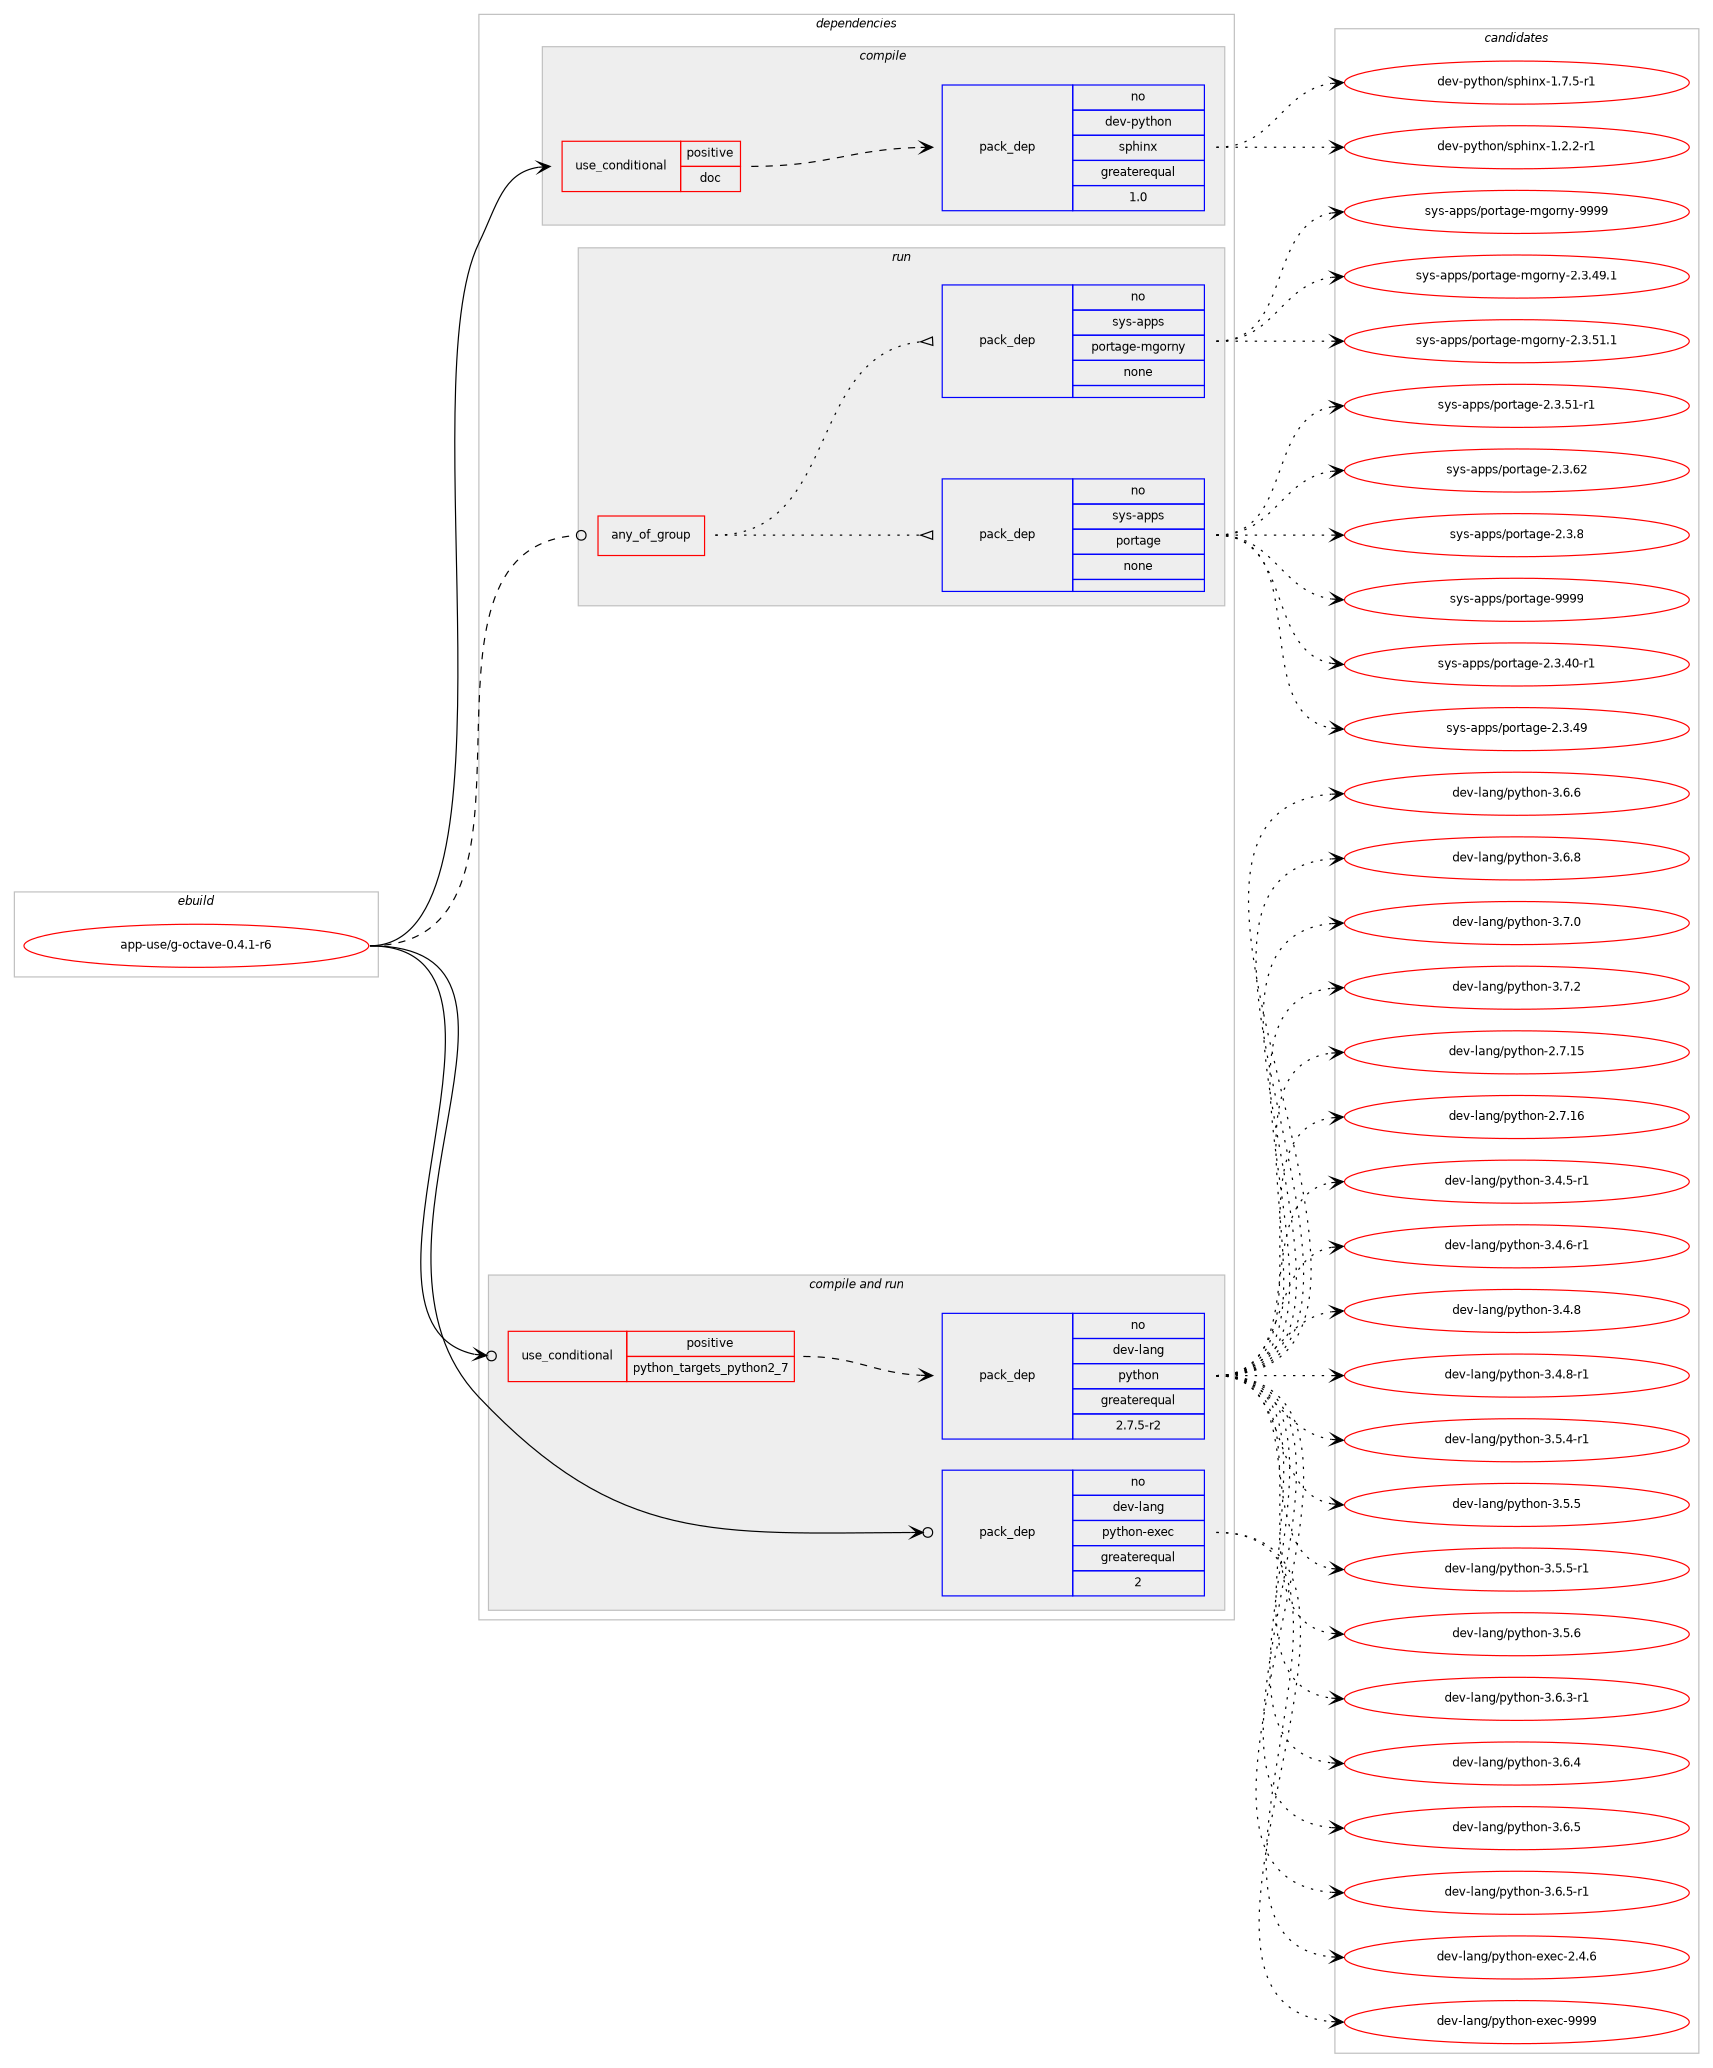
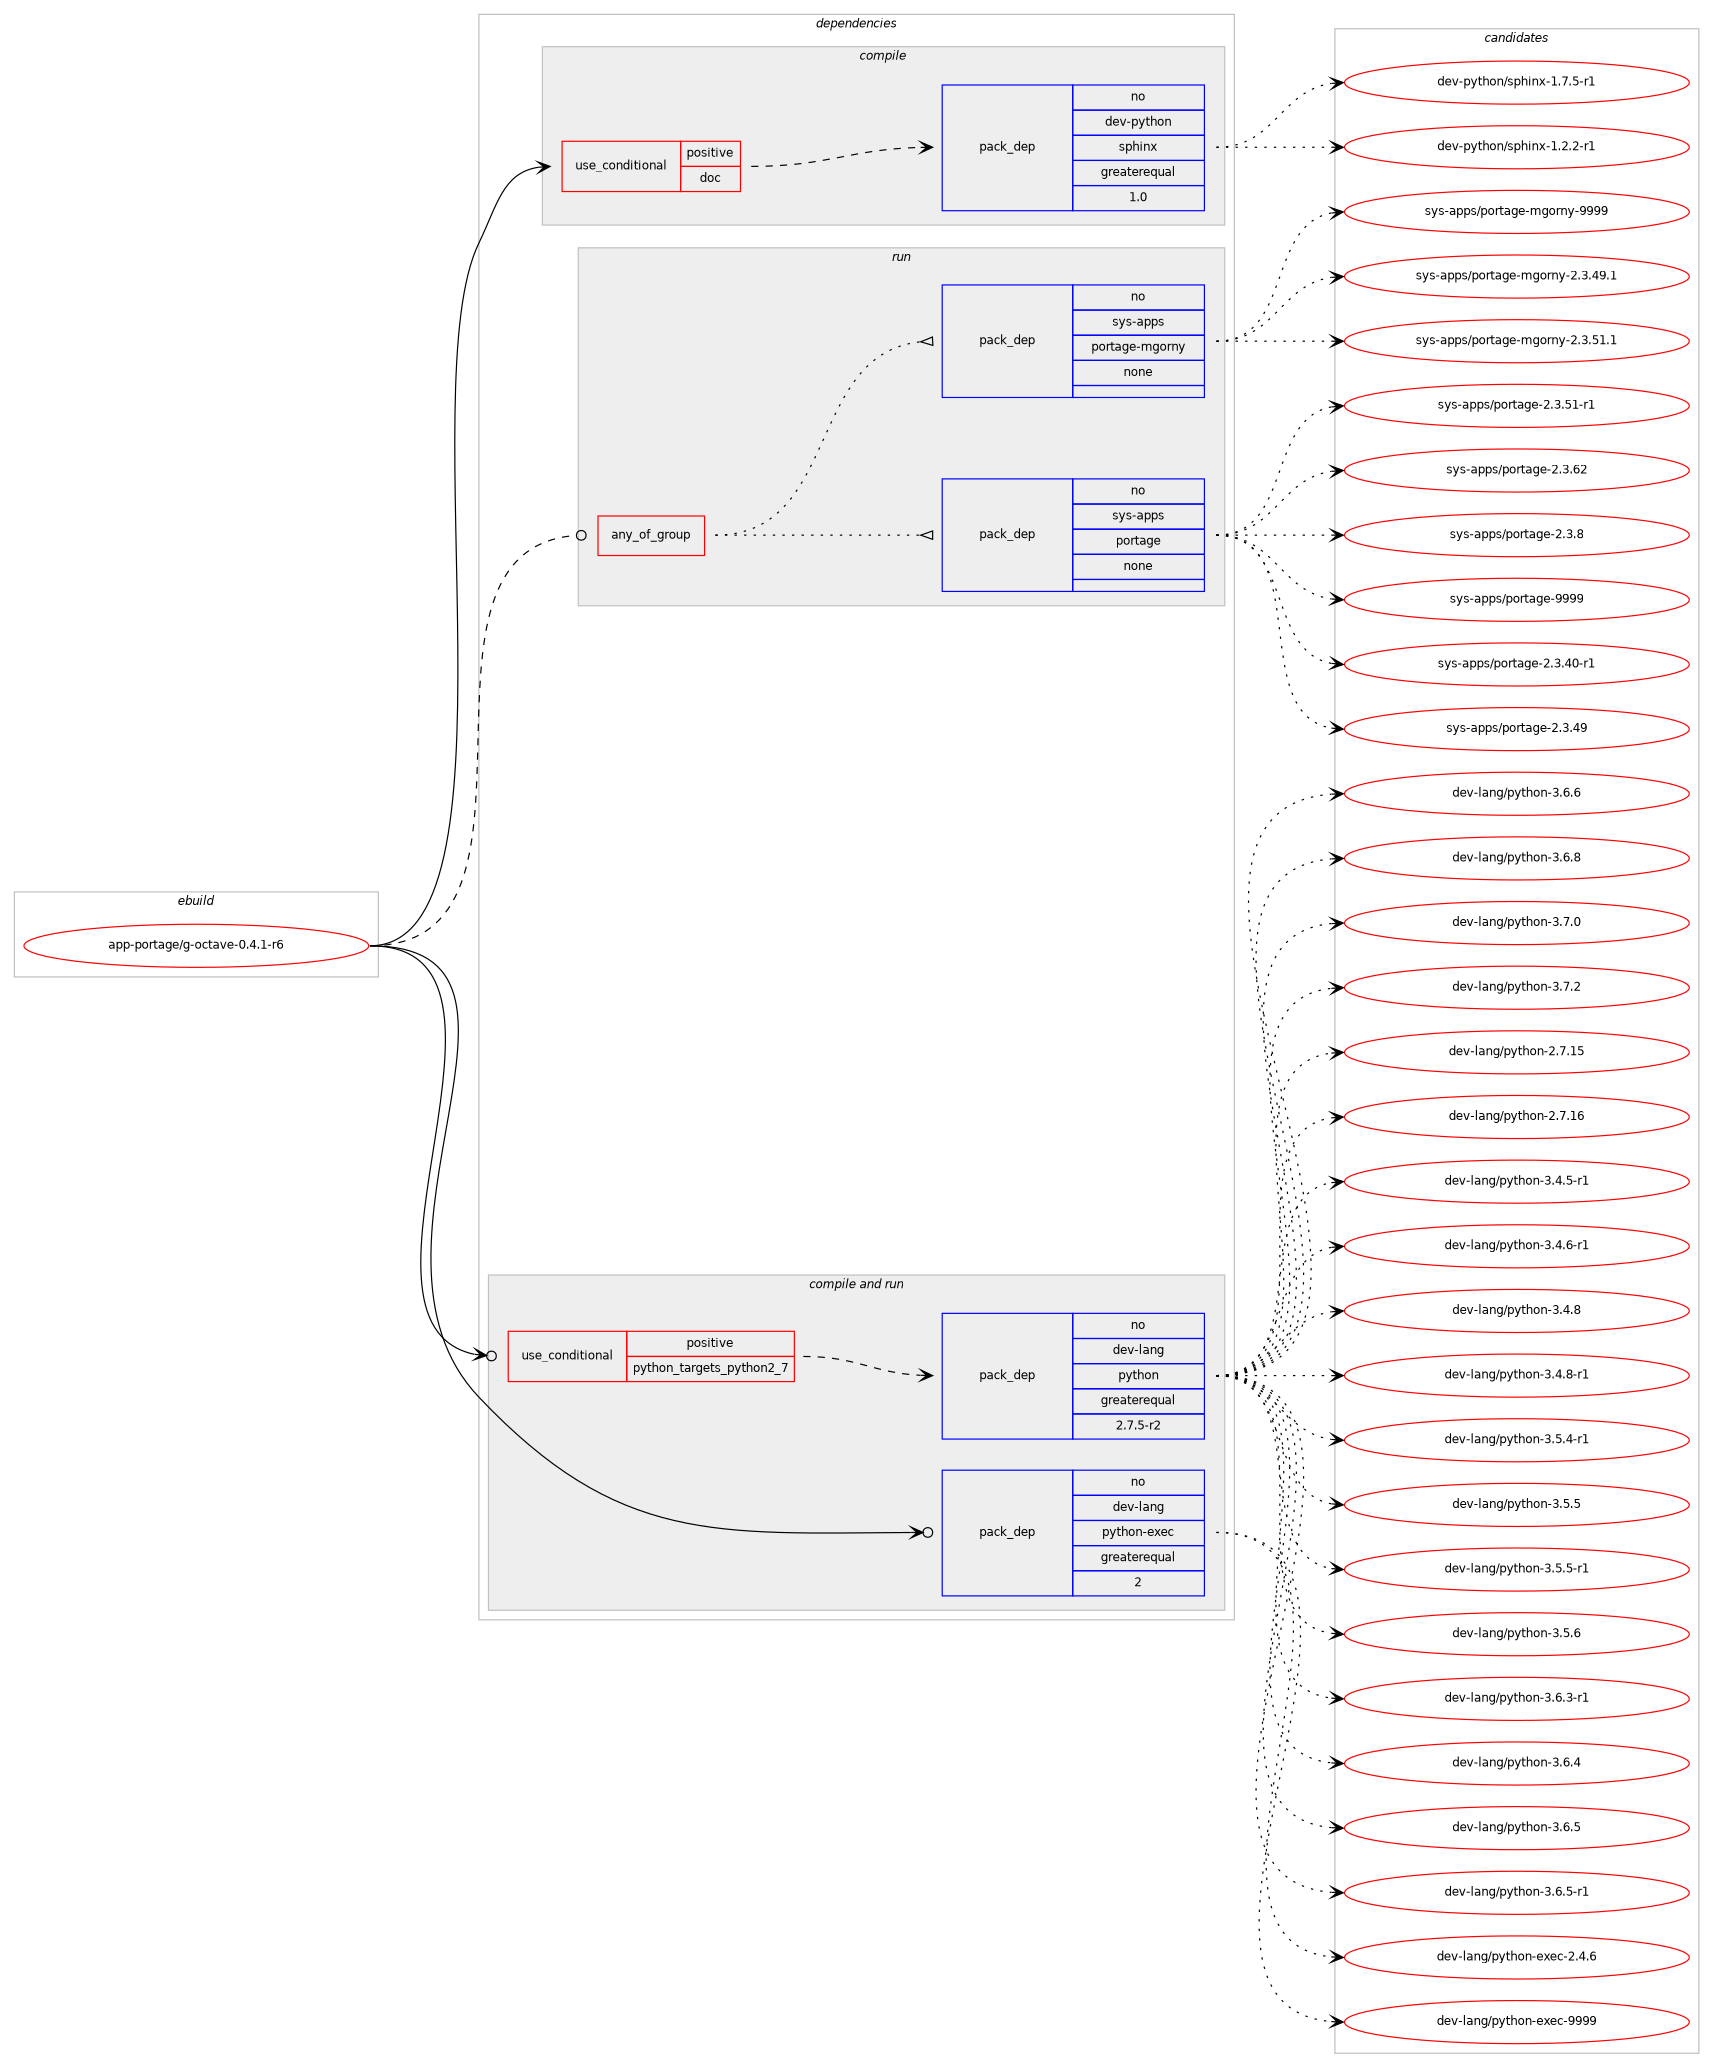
  digraph {
    compound=true
    concentrate=true
    fontname=Helvetica
    fontsize=10
    newrank=true
    rankdir=LR
    ranksep=1.5
    node [color=red fontname=Helvetica fontsize=10]
    edge [arrowhead=vee headport=w style=dotted tailport=e weight=100]
-   n1 [label="app-use/g-octave-0.4.1-r6" width=4]
+   n1 [label="app-portage/g-octave-0.4.1-r6" width=4]
    n2 [color=blue label=<<TABLE BORDER="0" CELLBORDER="1" CELLSPACING="0" CELLPADDING="4" WIDTH="220"><TR><TD ROWSPAN="6" CELLPADDING="30">pack_dep</TD></TR><TR><TD WIDTH="110">no</TD></TR><TR><TD>dev-python</TD></TR><TR><TD>sphinx</TD></TR><TR><TD>greaterequal</TD></TR><TR><TD>1.0</TD></TR></TABLE>> shape=none]
    n3 [label=<<TABLE BORDER="0" CELLBORDER="1" CELLSPACING="0" CELLPADDING="4"><TR><TD ROWSPAN="3" CELLPADDING="10">use_conditional</TD></TR><TR><TD>positive</TD></TR><TR><TD>doc</TD></TR></TABLE>> shape=none]
    n4 [color=blue label=<<TABLE BORDER="0" CELLBORDER="1" CELLSPACING="0" CELLPADDING="4" WIDTH="220"><TR><TD ROWSPAN="6" CELLPADDING="30">pack_dep</TD></TR><TR><TD WIDTH="110">no</TD></TR><TR><TD>dev-lang</TD></TR><TR><TD>python</TD></TR><TR><TD>greaterequal</TD></TR><TR><TD>2.7.5-r2</TD></TR></TABLE>> shape=none]
    n5 [label=<<TABLE BORDER="0" CELLBORDER="1" CELLSPACING="0" CELLPADDING="4"><TR><TD ROWSPAN="3" CELLPADDING="10">use_conditional</TD></TR><TR><TD>positive</TD></TR><TR><TD>python_targets_python2_7</TD></TR></TABLE>> shape=none]
    n6 [color=blue label=<<TABLE BORDER="0" CELLBORDER="1" CELLSPACING="0" CELLPADDING="4" WIDTH="220"><TR><TD ROWSPAN="6" CELLPADDING="30">pack_dep</TD></TR><TR><TD WIDTH="110">no</TD></TR><TR><TD>dev-lang</TD></TR><TR><TD>python-exec</TD></TR><TR><TD>greaterequal</TD></TR><TR><TD>2</TD></TR></TABLE>> shape=none]
    n7 [color=blue label=<<TABLE BORDER="0" CELLBORDER="1" CELLSPACING="0" CELLPADDING="4" WIDTH="220"><TR><TD ROWSPAN="6" CELLPADDING="30">pack_dep</TD></TR><TR><TD WIDTH="110">no</TD></TR><TR><TD>sys-apps</TD></TR><TR><TD>portage</TD></TR><TR><TD>none</TD></TR><TR><TD></TD></TR></TABLE>> shape=none]
    n8 [color=blue label=<<TABLE BORDER="0" CELLBORDER="1" CELLSPACING="0" CELLPADDING="4" WIDTH="220"><TR><TD ROWSPAN="6" CELLPADDING="30">pack_dep</TD></TR><TR><TD WIDTH="110">no</TD></TR><TR><TD>sys-apps</TD></TR><TR><TD>portage-mgorny</TD></TR><TR><TD>none</TD></TR><TR><TD></TD></TR></TABLE>> shape=none]
    n9 [label=<<TABLE BORDER="0" CELLBORDER="1" CELLSPACING="0" CELLPADDING="4"><TR><TD CELLPADDING="10">any_of_group</TD></TR></TABLE>> shape=none]
    n10 [label="dev-python/sphinx-1.2.2-r1" width=4]
    n11 [label="dev-python/sphinx-1.7.5-r1" width=4]
    n12 [label="dev-lang/python-2.7.15" width=4]
    n13 [label="dev-lang/python-2.7.16" width=4]
    n14 [label="dev-lang/python-3.4.5-r1" width=4]
    n15 [label="dev-lang/python-3.4.6-r1" width=4]
    n16 [label="dev-lang/python-3.4.8" width=4]
    n17 [label="dev-lang/python-3.4.8-r1" width=4]
    n18 [label="dev-lang/python-3.5.4-r1" width=4]
    n19 [label="dev-lang/python-3.5.5" width=4]
    n20 [label="dev-lang/python-3.5.5-r1" width=4]
    n21 [label="dev-lang/python-3.5.6" width=4]
    n22 [label="dev-lang/python-3.6.3-r1" width=4]
    n23 [label="dev-lang/python-3.6.4" width=4]
    n24 [label="dev-lang/python-3.6.5" width=4]
    n25 [label="dev-lang/python-3.6.5-r1" width=4]
    n26 [label="dev-lang/python-3.6.6" width=4]
    n27 [label="dev-lang/python-3.6.8" width=4]
    n28 [label="dev-lang/python-3.7.0" width=4]
    n29 [label="dev-lang/python-3.7.2" width=4]
    n30 [label="dev-lang/python-exec-2.4.6" width=4]
    n31 [label="dev-lang/python-exec-9999" width=4]
    n32 [label="sys-apps/portage-2.3.40-r1" width=4]
    n33 [label="sys-apps/portage-2.3.49" width=4]
    n34 [label="sys-apps/portage-2.3.51-r1" width=4]
    n35 [label="sys-apps/portage-2.3.62" width=4]
    n36 [label="sys-apps/portage-2.3.8" width=4]
    n37 [label="sys-apps/portage-9999" width=4]
    n38 [label="sys-apps/portage-mgorny-2.3.49.1" width=4]
    n39 [label="sys-apps/portage-mgorny-2.3.51.1" width=4]
    n40 [label="sys-apps/portage-mgorny-9999" width=4]
    subgraph cluster_1 {
      color=gray
      label=<<i>ebuild</i>>
      rank=same
      n1
    }
    subgraph cluster_2 {
      color=gray
      label=<<i>dependencies</i>>
      subgraph cluster_3 {
        color=gray
        fillcolor="#eeeeee"
        label=<<i>compile</i>>
        style=filled
        subgraph sub_4 {
          color=gray
          fillcolor="#eeeeee"
          label=<<i>compile</i>>
          style=filled
          n3
          subgraph sub_5 {
            color=gray
            fillcolor="#eeeeee"
            label=<<i>compile</i>>
            style=filled
            n2
          }
        }
      }
      subgraph cluster_6 {
        color=gray
        fillcolor="#eeeeee"
        label=<<i>compile and run</i>>
        style=filled
        subgraph sub_7 {
          color=gray
          fillcolor="#eeeeee"
          label=<<i>compile and run</i>>
          style=filled
          n5
          subgraph sub_8 {
            color=gray
            fillcolor="#eeeeee"
            label=<<i>compile and run</i>>
            style=filled
            n4
          }
        }
        subgraph sub_9 {
          color=gray
          fillcolor="#eeeeee"
          label=<<i>compile and run</i>>
          style=filled
          n6
        }
      }
      subgraph cluster_10 {
        color=gray
        fillcolor="#eeeeee"
        label=<<i>run</i>>
        style=filled
        subgraph sub_11 {
          color=gray
          fillcolor="#eeeeee"
          label=<<i>run</i>>
          style=filled
          n9
          subgraph sub_12 {
            color=gray
            fillcolor="#eeeeee"
            label=<<i>run</i>>
            style=filled
            n7
          }
          subgraph sub_13 {
            color=gray
            fillcolor="#eeeeee"
            label=<<i>run</i>>
            style=filled
            n8
          }
        }
      }
    }
    subgraph cluster_14 {
      color=gray
      label=<<i>candidates</i>>
      rank=same
      subgraph sub_15 {
        color=black
        label=<<i>candidates</i>>
        nodesep=1
        rank=same
        n10
        n11
      }
      subgraph sub_16 {
        color=black
        label=<<i>candidates</i>>
        nodesep=1
        rank=same
        n12
        n13
        n14
        n15
        n16
        n17
        n18
        n19
        n20
        n21
        n22
        n23
        n24
        n25
        n26
        n27
        n28
        n29
      }
      subgraph sub_17 {
        color=black
        label=<<i>candidates</i>>
        nodesep=1
        rank=same
        n30
        n31
      }
      subgraph sub_18 {
        color=black
        label=<<i>candidates</i>>
        nodesep=1
        rank=same
        n32
        n33
        n34
        n35
        n36
        n37
      }
      subgraph sub_19 {
        color=black
        label=<<i>candidates</i>>
        nodesep=1
        rank=same
        n38
        n39
        n40
      }
    }
    n1 -> n3 [style=solid weight=20]
    n1 -> n5 [arrowhead=odotvee style=solid weight=20]
    n1 -> n6 [arrowhead=odotvee style=solid weight=20]
    n1 -> n9 [arrowhead=odot style=dashed weight=20]
    n2 -> n10
    n2 -> n11
    n3 -> n2 [style=dashed weight=20]
    n4 -> n12
    n4 -> n13
    n4 -> n14
    n4 -> n15
    n4 -> n16
    n4 -> n17
    n4 -> n18
    n4 -> n19
    n4 -> n20
    n4 -> n21
    n4 -> n22
    n4 -> n23
    n4 -> n24
    n4 -> n25
    n4 -> n26
    n4 -> n27
    n4 -> n28
    n4 -> n29
    n5 -> n4 [style=dashed weight=20]
    n6 -> n30
    n6 -> n31
    n7 -> n32
    n7 -> n33
    n7 -> n34
    n7 -> n35
    n7 -> n36
    n7 -> n37
    n8 -> n38
    n8 -> n39
    n8 -> n40
    n9 -> n7 [arrowhead=oinv weight=20]
    n9 -> n8 [arrowhead=oinv weight=20]
  }
